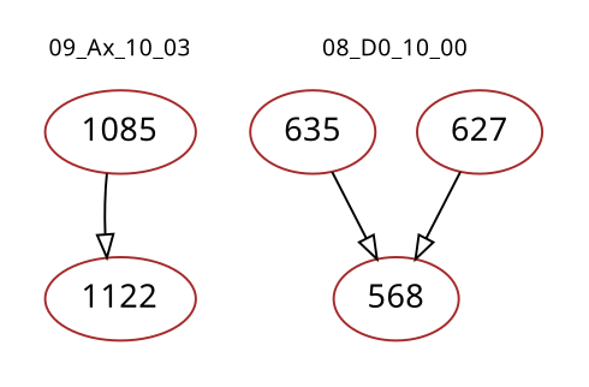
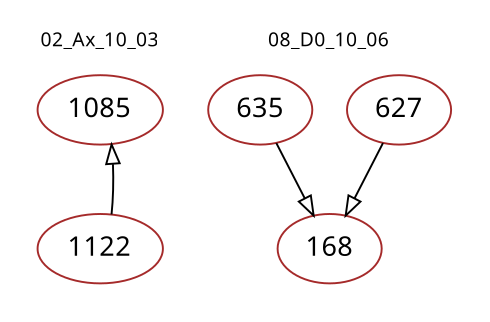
  digraph {
    fontname="Noto Sans"
    node [color=brown fontname="Noto Sans"]
    edge [arrowhead=onormal color=black fontname="Noto Sans"]
    n1 [label=1085]
    n2 [label=1122]
    n3 [label=627]
-   n4 [label=568]
+   n4 [label=168]
    n5 [label=635]
    subgraph cluster_1 {
      color=white
      fontsize=10
-     label="09_Ax_10_03"
+     label="02_Ax_10_03"
      n1
      n2
    }
    subgraph cluster_2 {
      color=white
      fontsize=10
-     label="08_D0_10_00"
+     label="08_D0_10_06"
      n3
      n4
      n5
    }
-   n1 -> n2
+   n2 -> n1
    n3 -> n4
    n5 -> n4
  }
